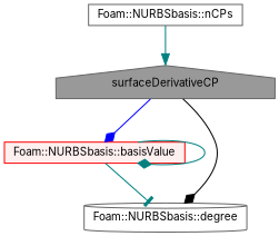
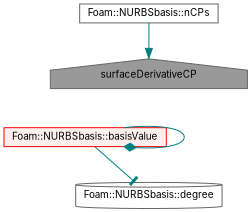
  digraph {
    fontname=Inter
    rankdir=TB
    node [color=grey40 fillcolor=white fontname=Inter fontsize=10 shape=box style=filled]
    edge [arrowhead=diamond color=teal fontname=Inter fontsize=10 labelfontname=Helvetica labelfontsize=10 style=solid]
    n1 [color=gray40 fillcolor=grey60 fontcolor=black height=0.2 label=surfaceDerivativeCP shape=house width=0.4]
    n2 [color=red fillcolor="#FFF0F0" height=0.2 label="Foam::NURBSbasis::basisValue" width=0.4]
    n3 [height=0.2 label="Foam::NURBSbasis::degree" shape=cylinder width=0.4]
    n4 [height=0.2 label="Foam::NURBSbasis::nCPs" width=0.4]
-   n1 -> n2 [color=blue]
-   n1 -> n3 [color=black]
    n2 -> n2
    n2 -> n3 [arrowhead=tee]
    n4 -> n1 [arrowhead=normal]
  }
